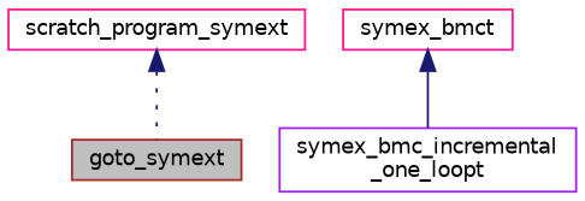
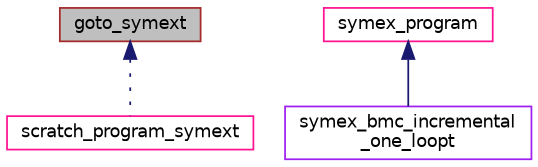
  digraph {
    node [color=deeppink fontname=Helvetica fontsize=10 shape=record]
    edge [color=midnightblue dir=back fontname=Helvetica fontsize=10 labelfontname=Helvetica labelfontsize=10]
    n1 [color=brown fillcolor=grey75 fontcolor=black height=0.2 label=goto_symext style=filled width=0.4]
    n2 [height=0.2 label=scratch_program_symext width=0.4]
-   n3 [height=0.2 label=symex_bmct width=0.4]
+   n3 [height=0.2 label=symex_program width=0.4]
    n4 [color=purple height=0.2 label="symex_bmc_incremental\l_one_loopt" width=0.4]
-   n2 -> n1 [style=dotted]
+   n1 -> n2 [style=dotted]
    n3 -> n4 [style=solid]
  }
